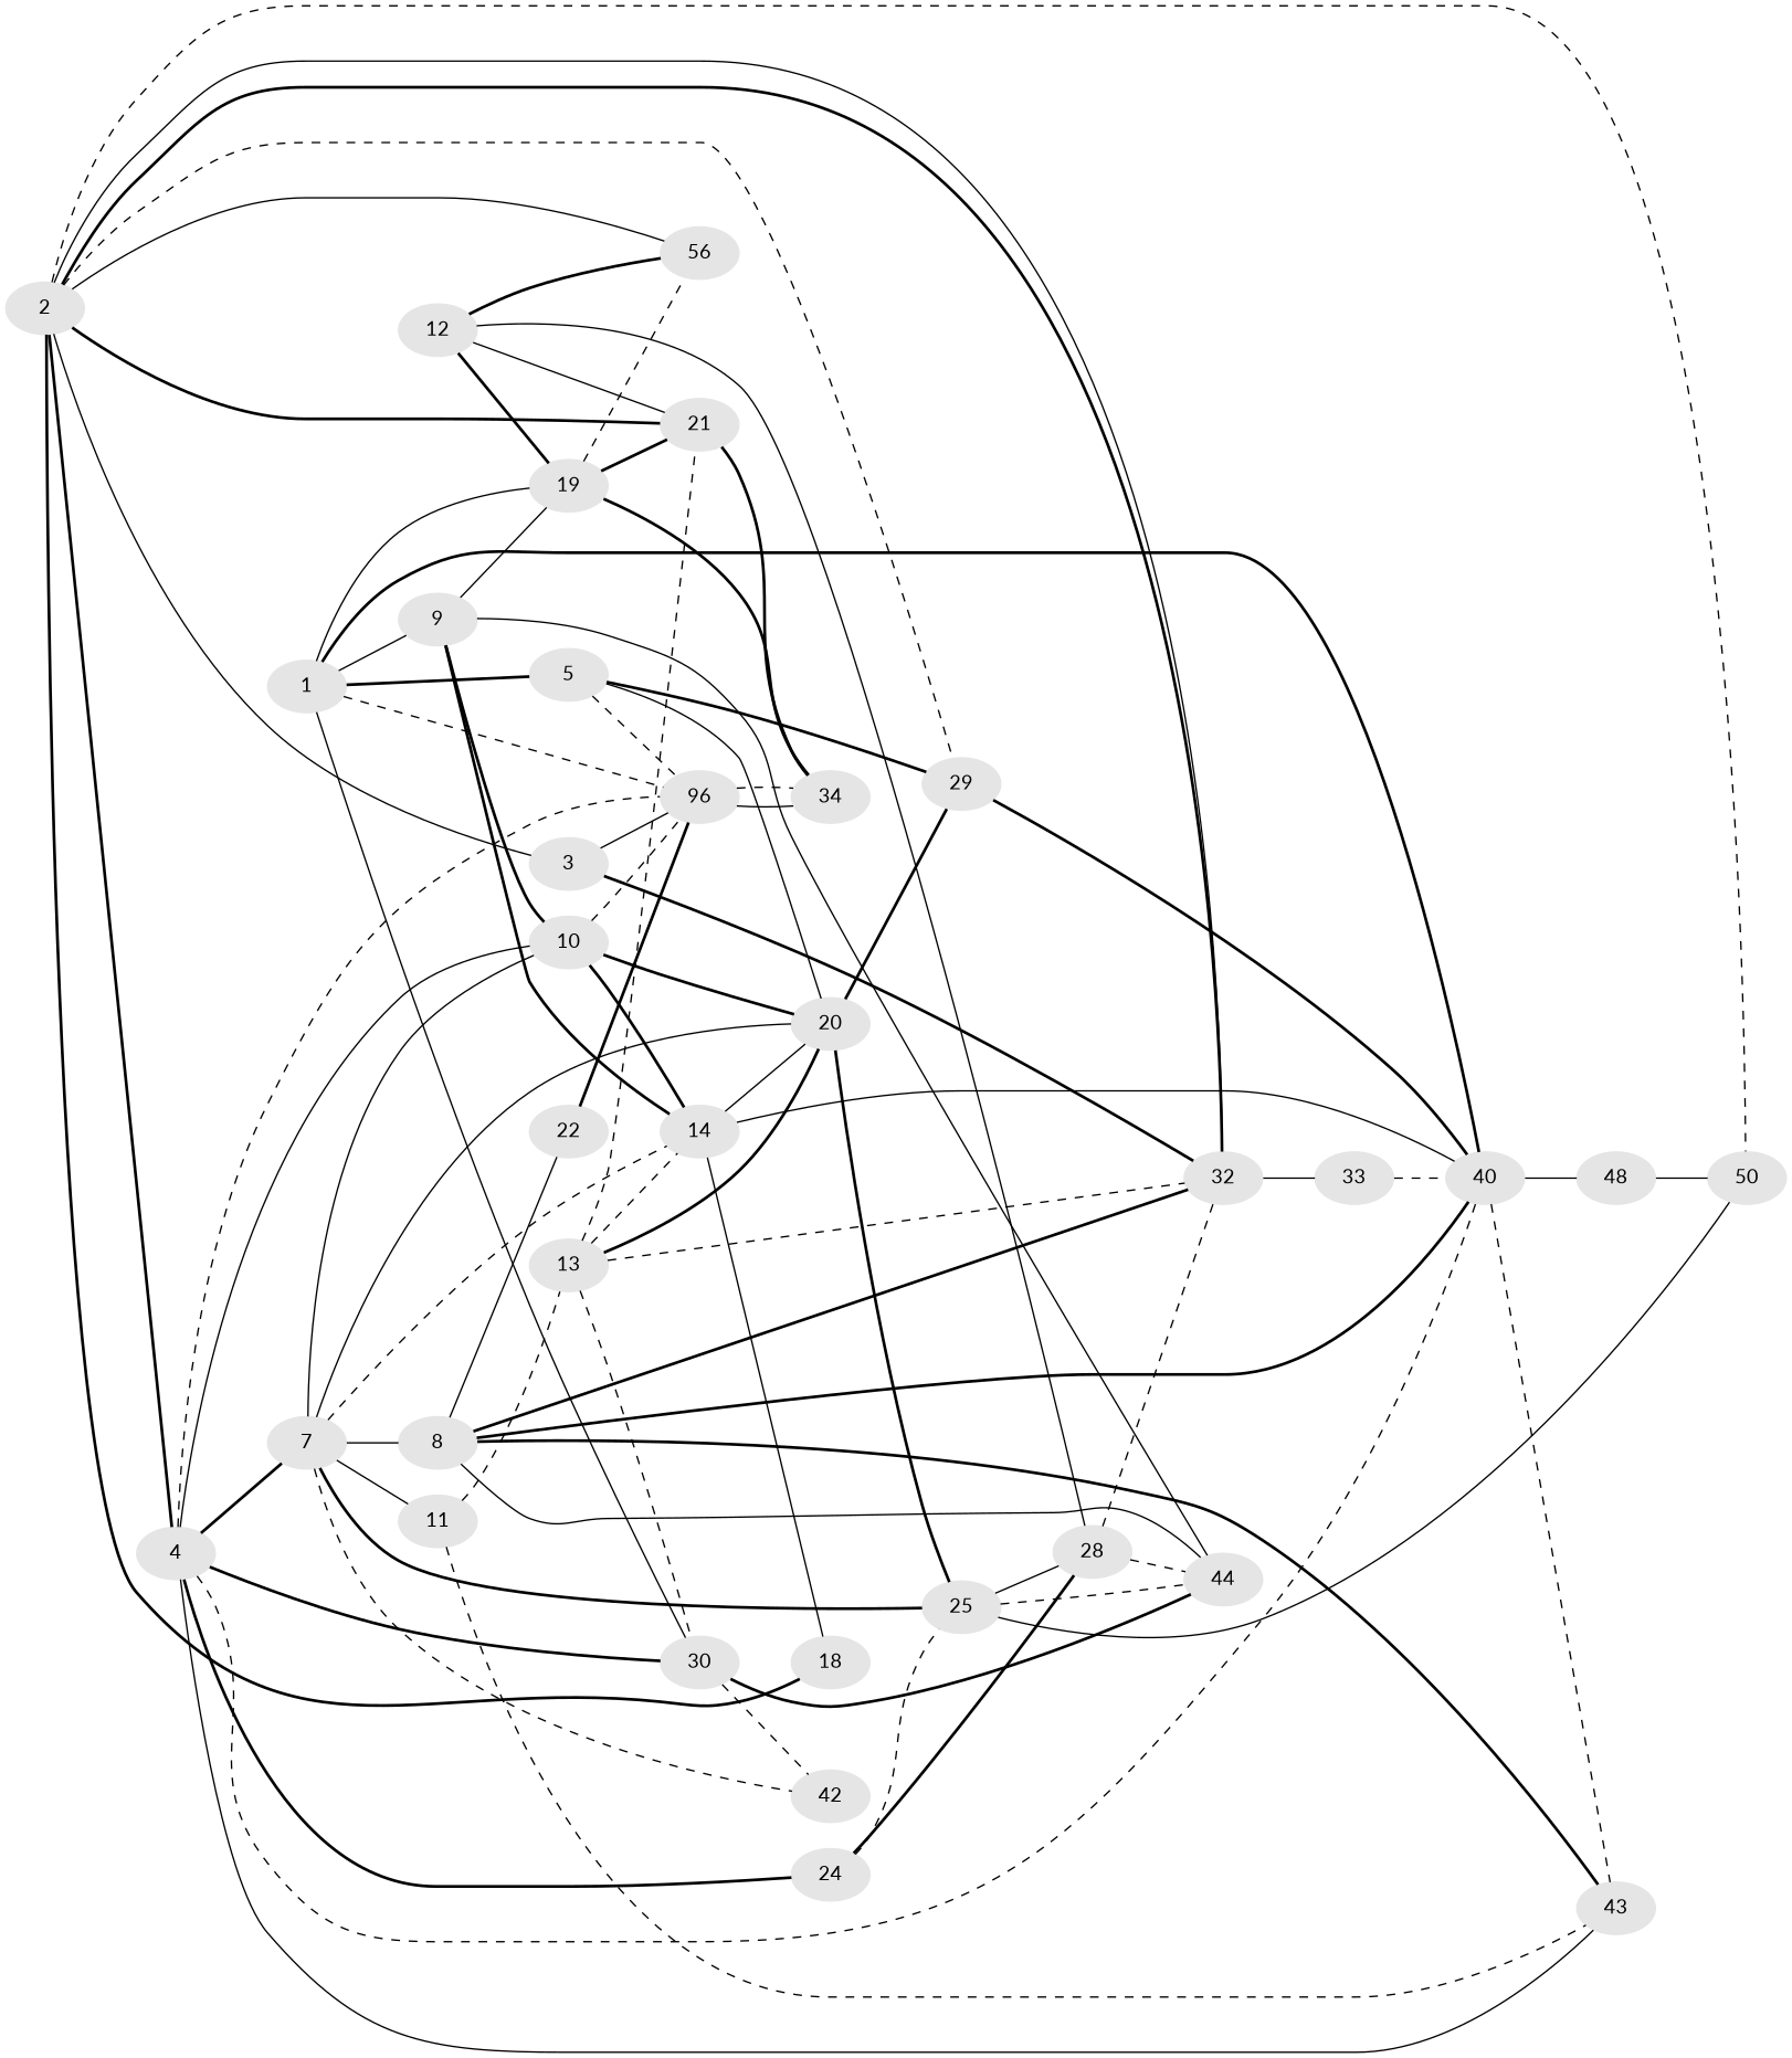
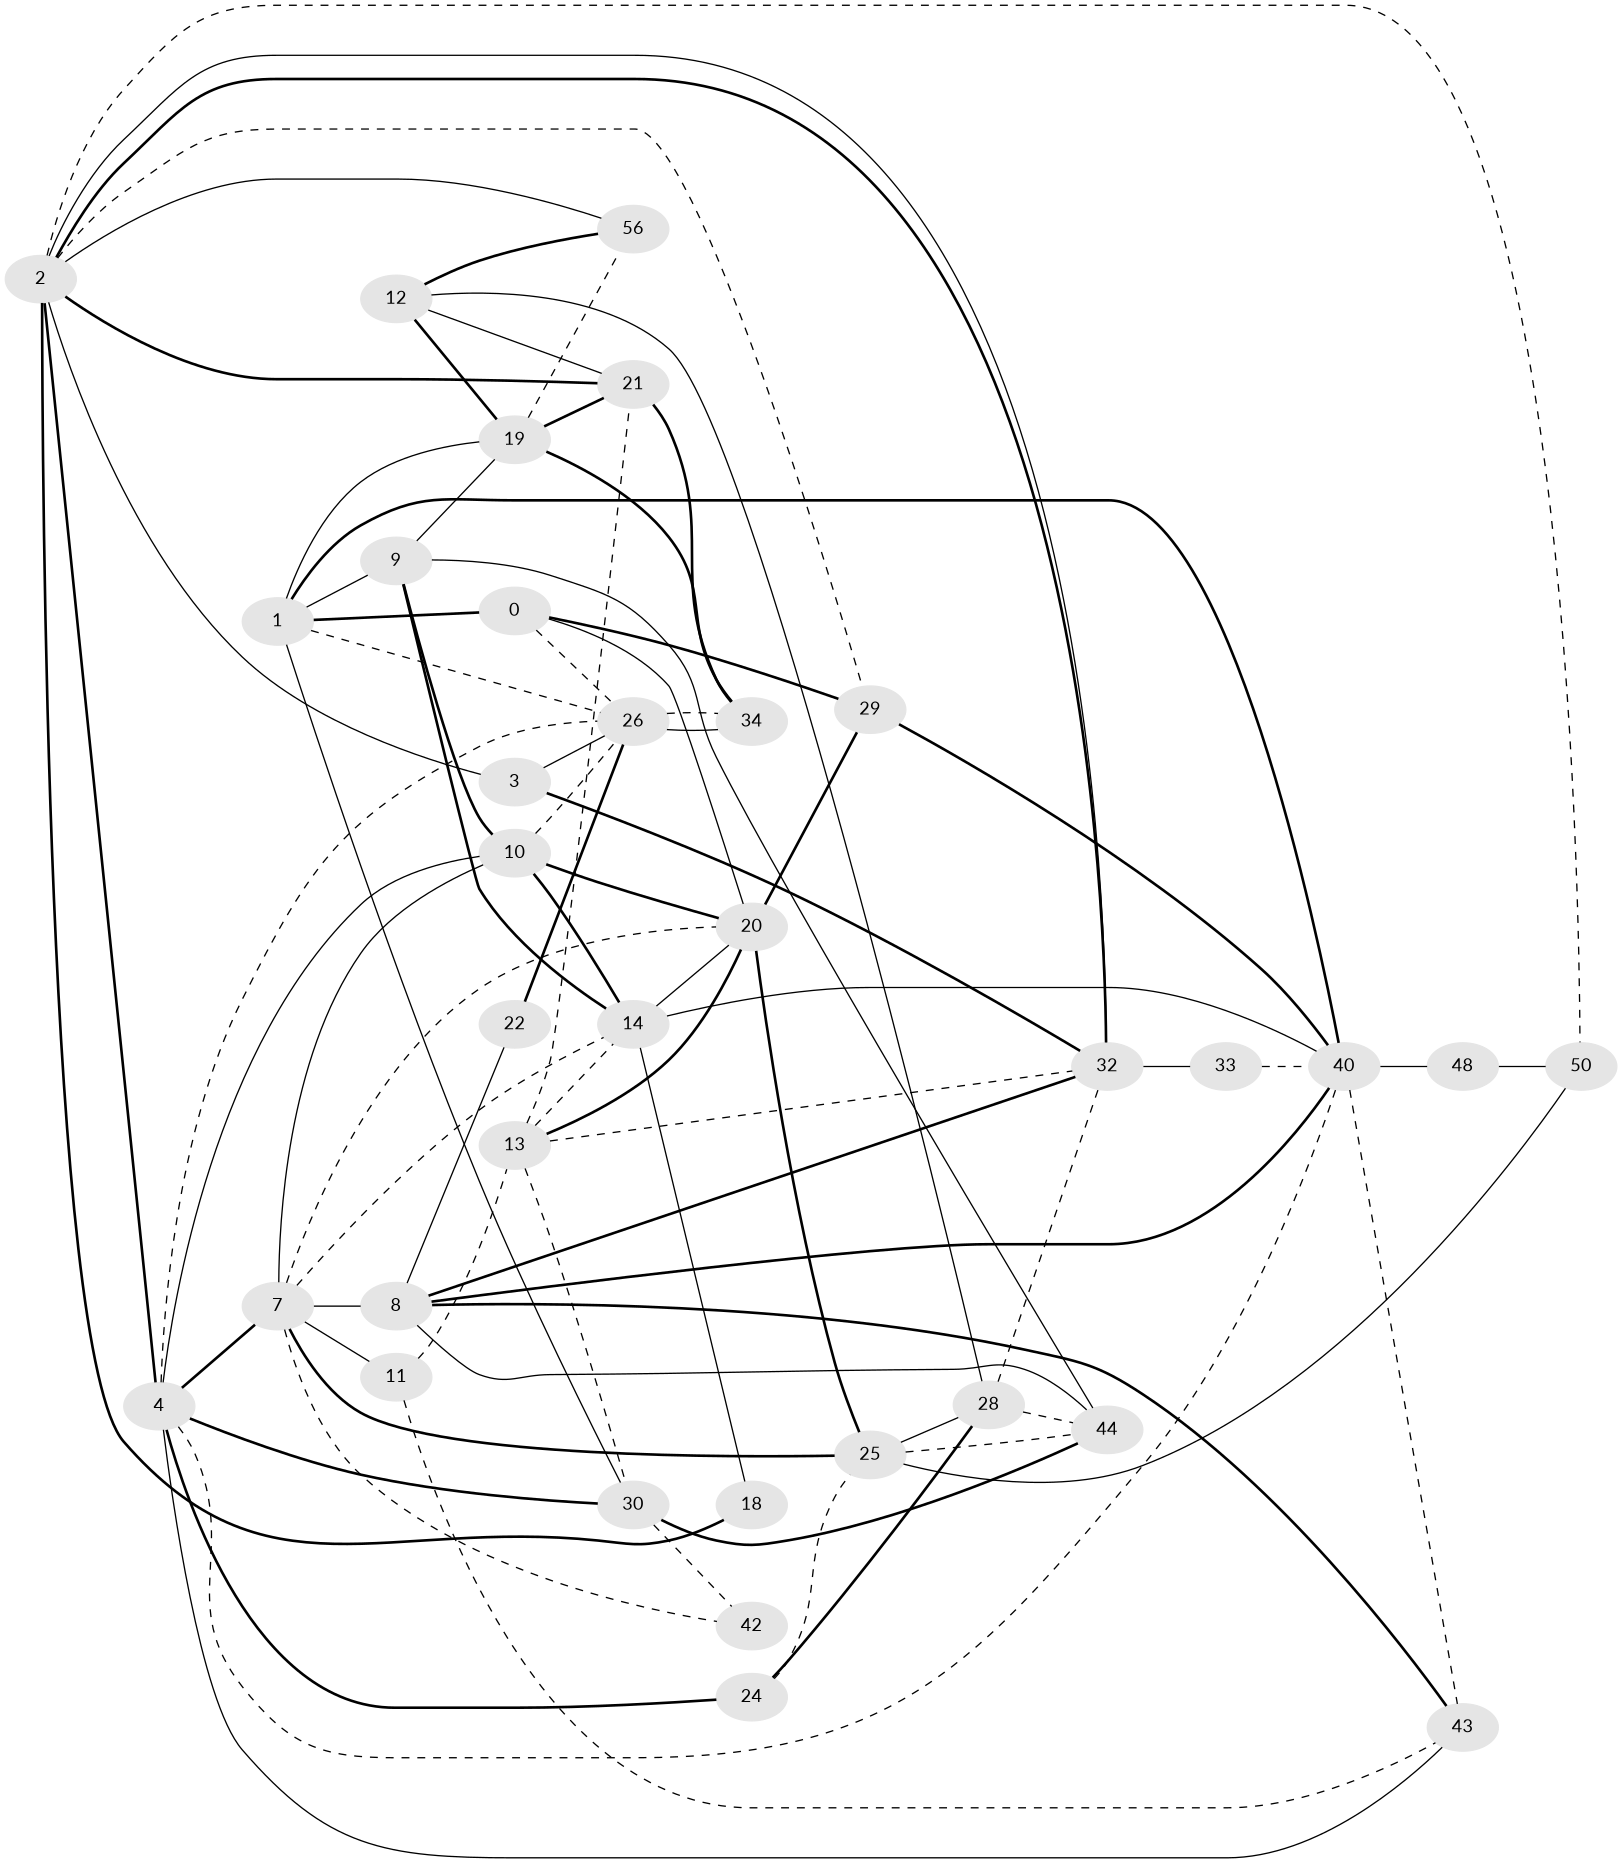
  graph {
    fontname=Lato
    rankdir=LR
    node [color=gray90 fontname=Lato style=filled]
    edge [fontname=Lato style=bold]
    1 [super="+6"]
-   5
+   5 [label=0]
    9 [super="+31"]
    19 [super="+23"]
-   26 [super="+27" label=96]
+   26 [super="+27"]
    30 [super="+49"]
    40 [super="+54"]
    29
    20 [super="+52"]
    10 [super="+38"]
    14 [super="+53"]
    44 [super="+46"]
    21 [super="+55"]
    56
    34
    42
    43
    48
    2 [super="+39"]
    3 [super="+37"]
    4 [super="+17"]
    18
    32 [super="+35"]
    50
    7 [super="+41"]
    24 [super="+45"]
    33
    8 [super="+15"]
    11
    25 [super="+47"]
    28 [super="+36"]
    22
    13 [super="+16"]
    12 [super="+51"]
    1 -- 5
    1 -- 9 [style=solid]
    1 -- 19 [style=solid]
    1 -- 26 [style=dashed weight=2]
    1 -- 30 [style=solid]
    1 -- 40
    5 -- 26 [style=dashed]
    5 -- 29
    5 -- 20 [style=solid]
    9 -- 19 [style=solid]
    9 -- 10
    9 -- 14
    9 -- 44 [style=solid]
    19 -- 21
    19 -- 56 [style=dashed]
    19 -- 34
    26 -- 34 [style=solid]
    26 -- 34 [style=dashed]
    30 -- 44
    30 -- 42 [style=dashed]
    40 -- 43 [style=dashed]
    40 -- 48 [style=solid]
    29 -- 40
    20 -- 29
    20 -- 25
    10 -- 26 [style=dashed]
    10 -- 20
    10 -- 14
    14 -- 40 [style=solid]
    14 -- 20 [style=solid]
    14 -- 18 [style=solid]
    21 -- 34
    48 -- 50 [style=solid]
    2 -- 29 [style=dashed]
    2 -- 21 [weight=2]
    2 -- 56 [style=solid]
    2 -- 3 [style=solid]
    2 -- 4
    2 -- 18
    2 -- 32
    2 -- 32 [style=solid]
    2 -- 50 [style=dashed]
    3 -- 26 [style=solid]
    3 -- 32
    4 -- 26 [style=dashed]
    4 -- 30
    4 -- 40 [style=dashed]
    4 -- 10 [style=solid]
    4 -- 43 [style=solid]
    4 -- 7
    4 -- 24
    32 -- 33 [style=solid]
-   7 -- 20 [style=solid]
+   7 -- 20 [style=dashed]
    7 -- 10 [style=solid]
    7 -- 14 [style=dashed]
    7 -- 42 [style=dashed]
    7 -- 8 [style=solid weight=2]
    7 -- 11 [style=solid]
    7 -- 25
    24 -- 25 [style=dashed]
    24 -- 28
    33 -- 40 [style=dashed]
    8 -- 40
    8 -- 44 [style=solid]
    8 -- 43
    8 -- 32
    8 -- 22 [style=solid]
    11 -- 43 [style=dashed]
    11 -- 13 [style=dashed]
    25 -- 44 [style=dashed weight=2]
    25 -- 50 [style=solid]
    25 -- 28 [style=solid]
    28 -- 44 [style=dashed]
    28 -- 32 [style=dashed]
    22 -- 26
    13 -- 30 [style=dashed]
    13 -- 20
    13 -- 14 [style=dashed]
    13 -- 21 [style=dashed]
    13 -- 32 [style=dashed]
    12 -- 19
    12 -- 21 [style=solid]
    12 -- 56
    12 -- 28 [style=solid]
  }
